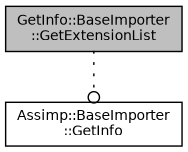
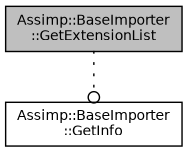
  digraph {
    rankdir=TB
    node [color=black fontname=Helvetica fontsize=10 shape=record style=filled]
-   n1 [fillcolor=grey75 fontcolor=black height=0.2 label="GetInfo::BaseImporter\l::GetExtensionList" width=0.4]
+   n1 [fillcolor=grey75 fontcolor=black height=0.2 label="Assimp::BaseImporter\l::GetExtensionList" width=0.4]
    n2 [fillcolor=white height=0.2 label="Assimp::BaseImporter\l::GetInfo" width=0.4]
    n1 -> n2 [color=black fontname=Helvetica fontsize=10 labelfontname=Helvetica labelfontsize=10 style=dotted arrowhead=odot]
  }
